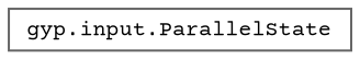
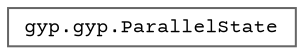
  digraph {
    rankdir=LR
    fontname="Courier Prime"
-   n1 [color=grey40 fillcolor=white fontname="Courier Prime" fontsize=10 height=0.2 label="gyp.input.ParallelState" shape=box style=filled width=0.4]
+   n1 [color=grey40 fillcolor=white fontname="Courier Prime" fontsize=10 height=0.2 label="gyp.gyp.ParallelState" shape=box style=filled width=0.4]
  }
